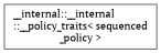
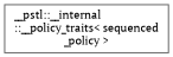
  digraph {
    rankdir=LR
    fontname="PT Serif"
-   n1 [color=grey40 fillcolor=white fontname="PT Serif" fontsize=10 height=0.2 label="__internal::__internal\l::__policy_traits\< sequenced\l_policy \>" shape=box style=filled width=0.4]
+   n1 [color=grey40 fillcolor=white fontname="PT Serif" fontsize=10 height=0.2 label="__pstl::__internal\l::__policy_traits\< sequenced\l_policy \>" shape=box style=filled width=0.4]
  }
